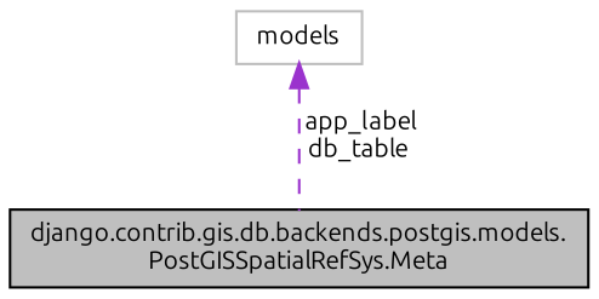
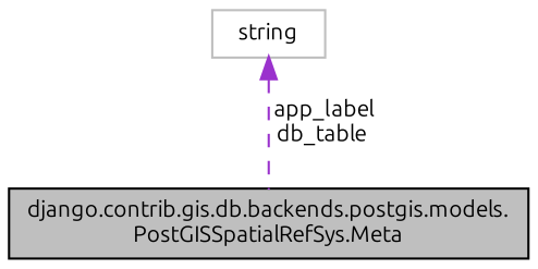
  digraph {
    fontname=Ubuntu
    node [fontname=Ubuntu fontsize=10 shape=record style=filled]
    n1 [color=black fillcolor=grey75 fontcolor=black height=0.2 label="django.contrib.gis.db.backends.postgis.models.\lPostGISSpatialRefSys.Meta" width=0.4]
-   n2 [color=grey75 fillcolor=white height=0.2 label=models width=0.4]
+   n2 [color=grey75 fillcolor=white height=0.2 label=string width=0.4]
    n2 -> n1 [color=darkorchid3 dir=back fontname=Ubuntu fontsize=10 label=" app_label\ndb_table" labelfontname=Helvetica labelfontsize=10 style=dashed]
  }
